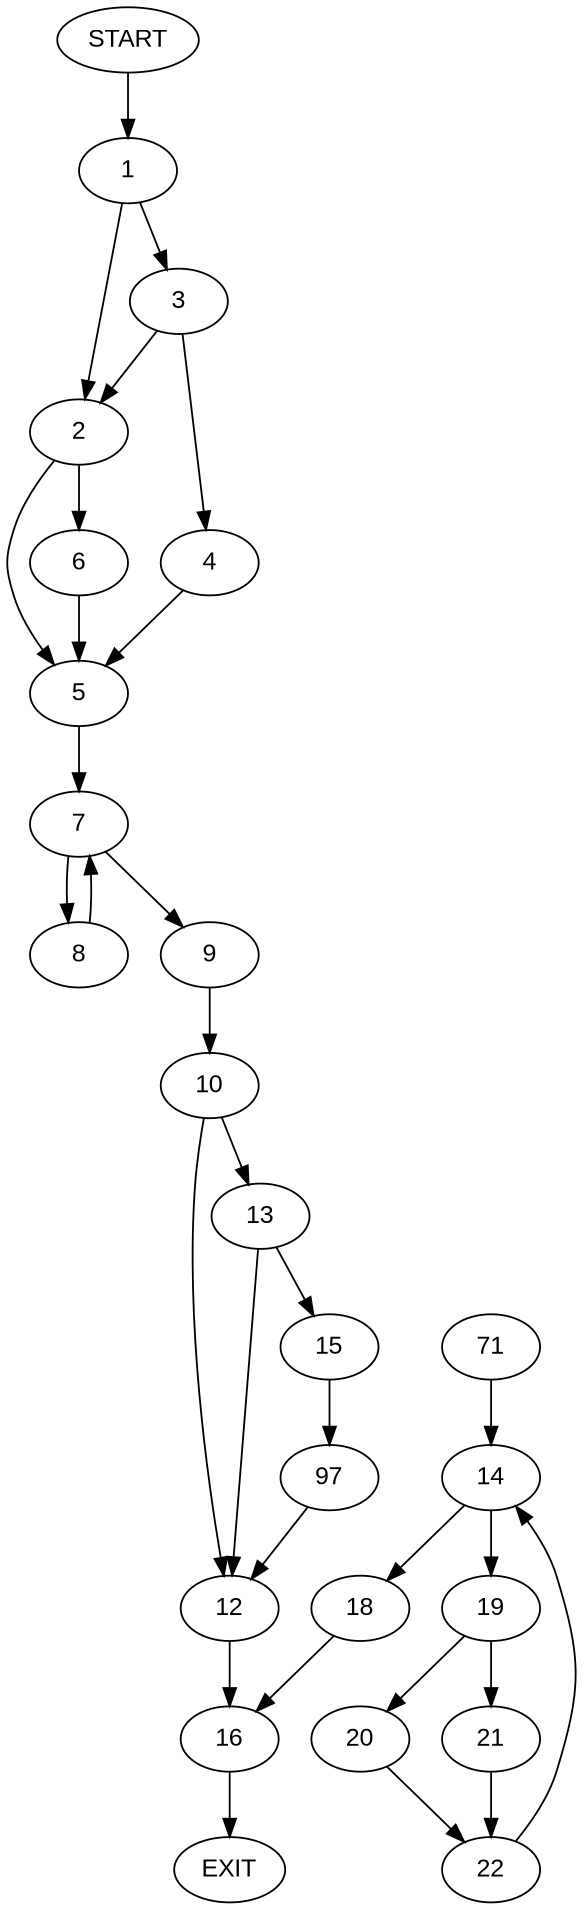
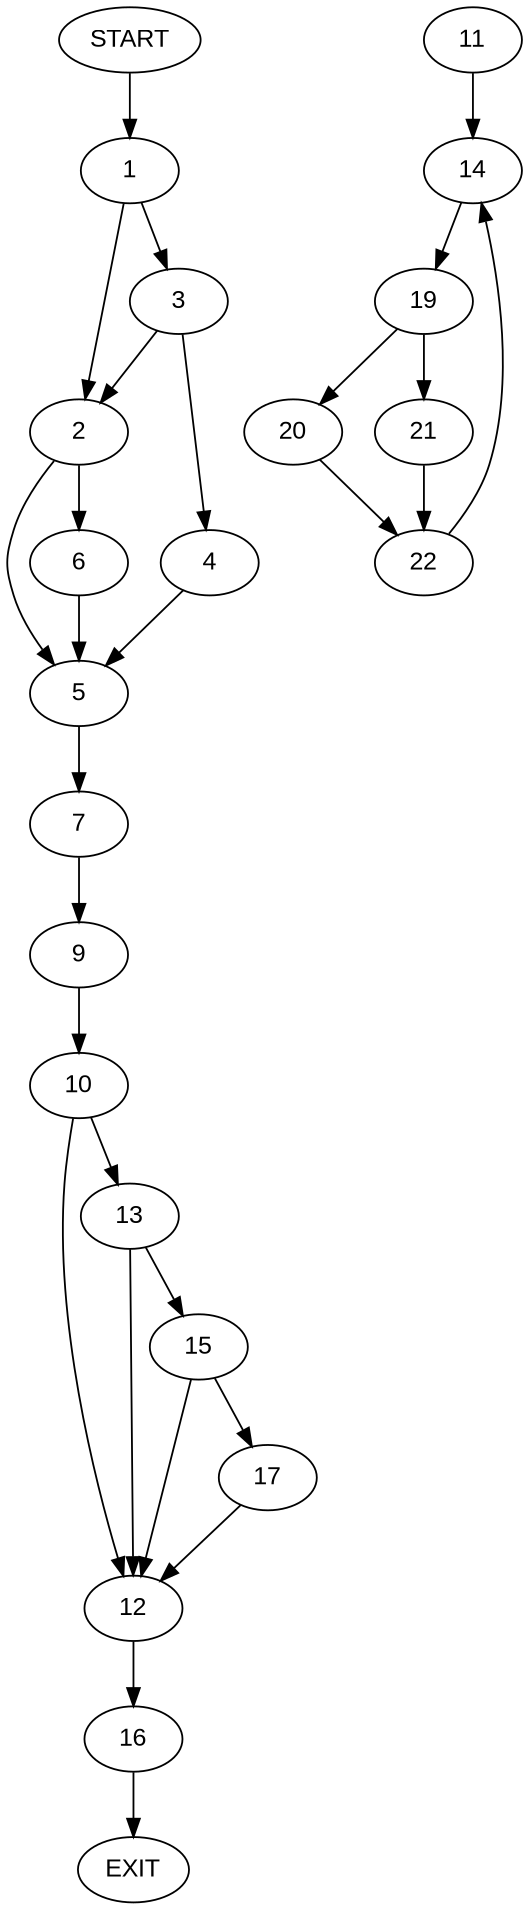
  digraph {
    fontname="Liberation Sans"
    node [fontname="Liberation Sans"]
    edge [fontname="Liberation Sans"]
    n1 [label=START]
    1
    2
    3
    n5 [label=EXIT]
    5
    6
    4
    7
-   8
    9
    10
    12
    13
-   11 [label=71]
+   11
    14
    16
    15
-   18
    19
-   17 [label=97]
+   17
    20
    21
    22
    n1 -> 1
    1 -> 2
    1 -> 3
    2 -> 5
    2 -> 6
    3 -> 2
    3 -> 4
    5 -> 7
    6 -> 5
    4 -> 5
-   7 -> 8
    7 -> 9
-   8 -> 7
    9 -> 10
    10 -> 12
    10 -> 13
    12 -> 16
    13 -> 12
    13 -> 15
    11 -> 14
-   14 -> 18
    14 -> 19
    16 -> n5
+   15 -> 12
    15 -> 17
-   18 -> 16
    19 -> 20
    19 -> 21
    17 -> 12
    20 -> 22
    21 -> 22
    22 -> 14
  }
